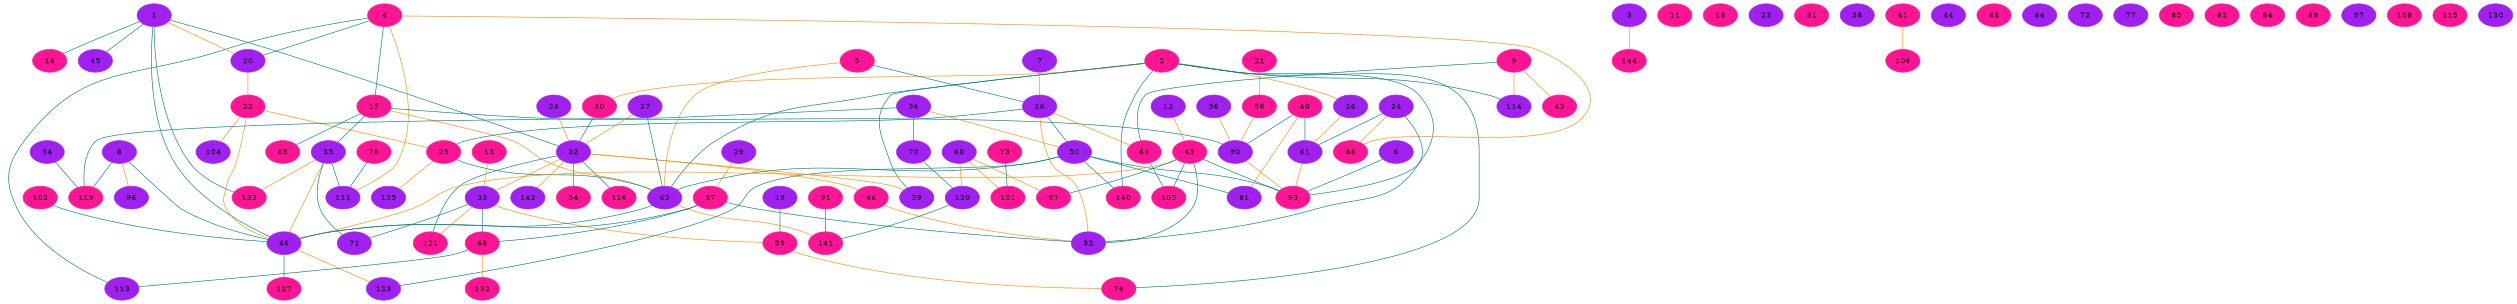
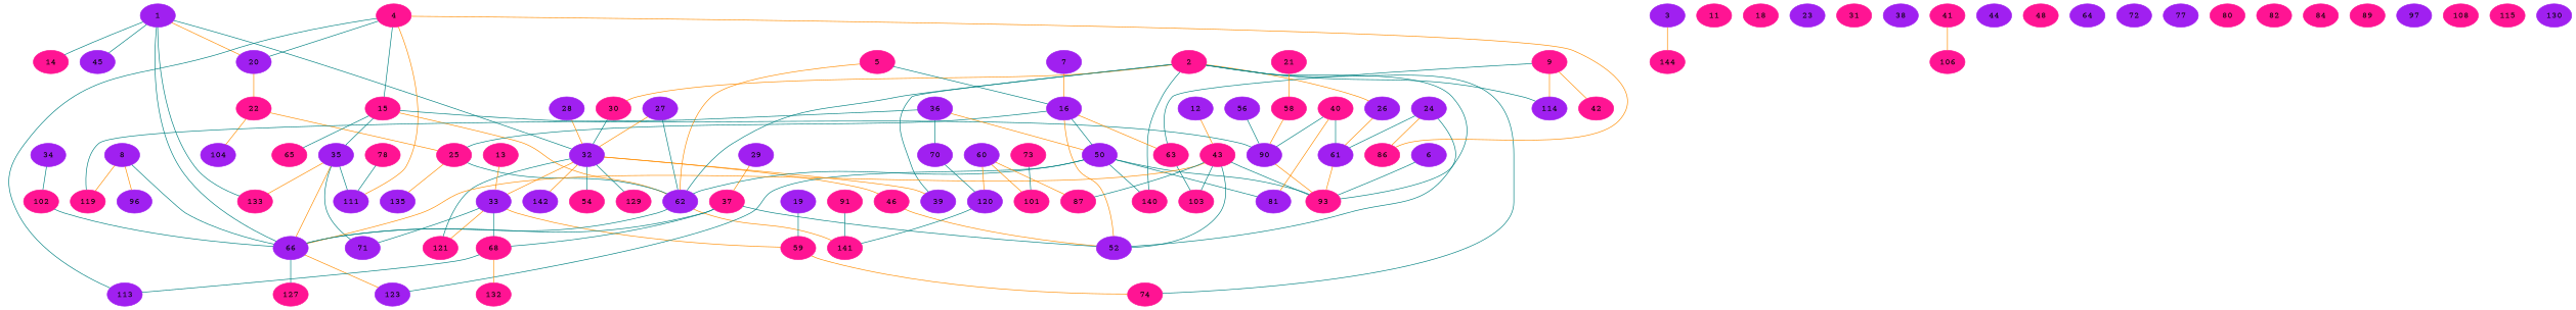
  graph {
    fontname="Courier Prime"
    node [color=deeppink fontname="Courier Prime" style=filled]
    edge [color=teal fontname="Courier Prime"]
    1 [color=purple super="+83"]
    14
    20 [color=purple]
    32 [color=purple super="+47"]
    45 [color=purple]
    66 [color=purple super="+124"]
    133
    22 [super="+92"]
    39 [color=purple super="+110"]
    33 [color=purple super="+69"]
    46
    54
    121
-   129 [label=126]
+   129
    142 [color=purple]
    123 [color=purple super="+125"]
    127
    2 [super="+55"]
    26 [color=purple super="+134"]
    30
    62 [color=purple super="+117"]
    74
    93 [super="+112"]
    114 [color=purple]
    140
    61 [color=purple super="+85"]
    141
    3 [color=purple]
    144
    4 [super="+10"]
    15 [super="+76"]
    86
    111 [color=purple]
    113 [color=purple super="+131"]
    35 [color=purple super="+116"]
    65
    90 [color=purple super="+139"]
    5 [super="+51"]
    16 [color=purple super="+17"]
    63 [super="+67"]
    25 [super="+53"]
    50 [color=purple super="+107"]
    52 [color=purple super="+94"]
    6 [color=purple]
    7 [color=purple]
    8 [color=purple super="+99"]
    96 [color=purple]
    119
    9 [super="+136"]
    42 [super="+143"]
    103
    11 [super="+137"]
    12 [color=purple super="+109"]
    43 [super="+57"]
    87 [super="+138"]
    59 [super="+95"]
    68 [super="+118"]
    71 [color=purple]
    13
    135 [color=purple]
    81 [color=purple]
    18
    19 [color=purple super="+128"]
    104 [color=purple]
    21
    58
    23 [color=purple]
    24 [color=purple super="+100"]
    27 [color=purple super="+79"]
    28 [color=purple]
    29 [color=purple super="+75"]
    37 [super="+126"]
    31
    132
    34 [color=purple]
    102
    36 [color=purple super="+88"]
    70 [color=purple]
    120 [color=purple]
    38 [color=purple]
    40 [super="+49"]
    41
    106
    44 [color=purple]
    48
    56 [color=purple super="+105"]
    60 [color=purple]
    101
    64 [color=purple]
    72 [color=purple super="+98"]
    73 [super="+122"]
    77 [color=purple]
    78
    80
    82
    84
    89
    91
    97 [color=purple]
    108
    115
    130 [color=purple]
    1 -- 14
    1 -- 20 [color=darkorange]
    1 -- 32
    1 -- 45
    1 -- 66
    1 -- 133
    20 -- 22 [color=darkorange]
    32 -- 39 [color=darkorange]
    32 -- 33 [color=darkorange]
    32 -- 46 [color=darkorange]
    32 -- 54
    32 -- 121
    32 -- 129
    32 -- 142 [color=darkorange]
    66 -- 123 [color=darkorange]
    66 -- 127
-   22 -- 66 [color=darkorange]
    22 -- 25 [color=darkorange]
    22 -- 104 [color=darkorange]
    33 -- 121 [color=darkorange]
    33 -- 59 [color=darkorange]
    33 -- 68
    33 -- 71
    46 -- 52 [color=darkorange]
    2 -- 39
    2 -- 26 [color=darkorange]
    2 -- 30 [color=darkorange]
    2 -- 62
    2 -- 74
    2 -- 93
    2 -- 114
    2 -- 140
    26 -- 61 [color=darkorange]
    30 -- 32
    62 -- 66
    62 -- 141 [color=darkorange]
    61 -- 93 [color=darkorange]
    3 -- 144 [color=darkorange]
    4 -- 20
    4 -- 15
    4 -- 86 [color=darkorange]
    4 -- 111 [color=darkorange]
    4 -- 113
    15 -- 62 [color=darkorange]
    15 -- 35
    15 -- 65
    15 -- 90
    35 -- 66 [color=darkorange]
    35 -- 133 [color=darkorange]
    35 -- 111
    35 -- 71
    90 -- 93 [color=darkorange]
    5 -- 62 [color=darkorange]
    5 -- 16
    16 -- 63 [color=darkorange]
    16 -- 25
    16 -- 50
    16 -- 52 [color=darkorange]
    63 -- 103
    25 -- 62
    25 -- 135 [color=darkorange]
    50 -- 123
    50 -- 62
    50 -- 93
    50 -- 140
    50 -- 81
    6 -- 93
    7 -- 16 [color=darkorange]
    8 -- 66
    8 -- 96 [color=darkorange]
-   8 -- 119
+   8 -- 119 [color=darkorange]
    9 -- 114 [color=darkorange]
    9 -- 63
    9 -- 42 [color=darkorange]
    12 -- 43 [color=darkorange]
    43 -- 66 [color=darkorange]
    43 -- 93
    43 -- 52
    43 -- 103
    43 -- 87
    59 -- 74 [color=darkorange]
    68 -- 113
    68 -- 132 [color=darkorange]
    13 -- 33 [color=darkorange]
    19 -- 59
    21 -- 58 [color=darkorange]
    58 -- 90 [color=darkorange]
    24 -- 61
    24 -- 86 [color=darkorange]
    24 -- 52
    27 -- 32 [color=darkorange]
    27 -- 62
    28 -- 32 [color=darkorange]
    29 -- 37 [color=darkorange]
    37 -- 66
    37 -- 52
    37 -- 68
-   34 -- 119
+   34 -- 102
    102 -- 66
    36 -- 50 [color=darkorange]
    36 -- 119
    36 -- 70
    70 -- 120
    120 -- 141
    40 -- 61
    40 -- 90
    40 -- 81 [color=darkorange]
    41 -- 106 [color=darkorange]
-   56 -- 90 [color=darkorange]
+   56 -- 90
    60 -- 87 [color=darkorange]
    60 -- 120 [color=darkorange]
    60 -- 101 [color=darkorange]
    73 -- 101
    78 -- 111
    91 -- 141
  }
